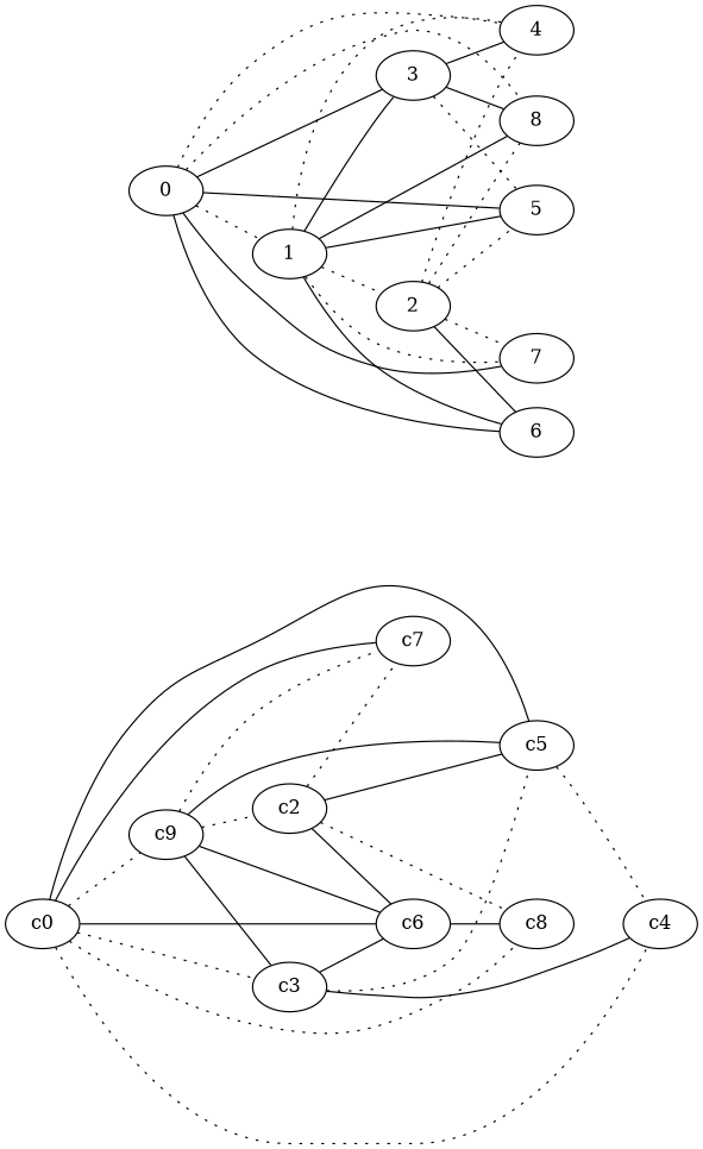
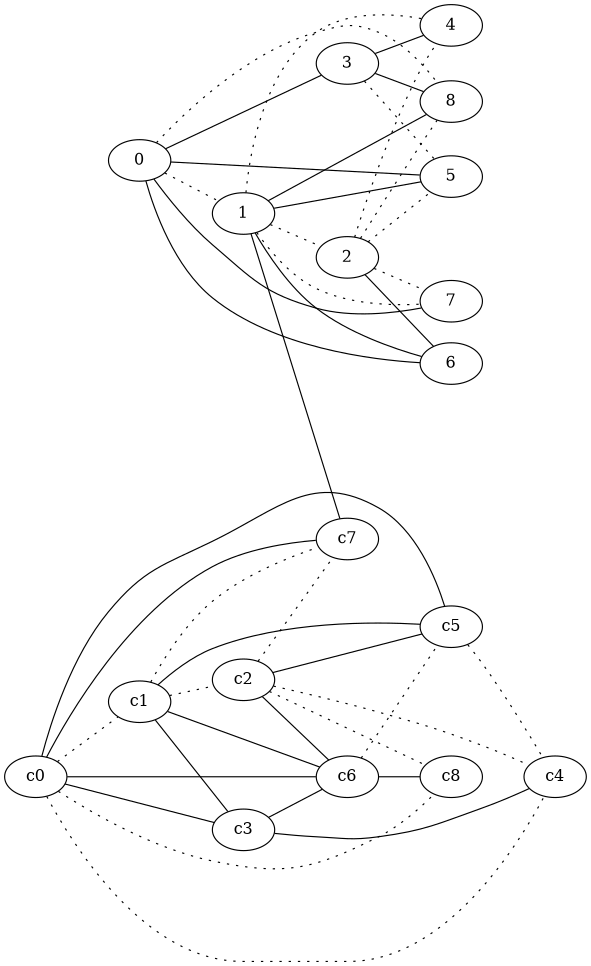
  graph {
    rankdir=LR
    n1 [label=0]
    n2 [label=1]
    n3 [label=3]
    n4 [label=4]
    n5 [label=5]
    n6 [label=6]
    n7 [label=7]
    n8 [label=8]
    n9 [label=2]
    c0
-   c1 [label=c9]
+   c1
    c3
    c4
    c5
    c6
    c7
    c8
    c2
    n1 -- n2 [style=dotted]
    n1 -- n3
-   n1 -- n4 [style=dotted]
    n1 -- n5
    n1 -- n6
    n1 -- n7
    n1 -- n8 [style=dotted]
-   n2 -- n3
+   n2 -- c7
    n2 -- n4 [style=dotted]
    n2 -- n5
    n2 -- n6
    n2 -- n7 [style=dotted]
    n2 -- n8
    n2 -- n9 [style=dotted]
    n3 -- n4
    n3 -- n5 [style=dotted]
    n3 -- n8
    n9 -- n4 [style=dotted]
    n9 -- n5 [style=dotted]
    n9 -- n6
    n9 -- n7 [style=dotted]
    n9 -- n8 [style=dotted]
    c0 -- c1 [style=dotted]
-   c0 -- c3 [style=dotted]
+   c0 -- c3
    c0 -- c4 [style=dotted]
    c0 -- c5
    c0 -- c6
    c0 -- c7
    c0 -- c8 [style=dotted]
    c1 -- c3
    c1 -- c5
    c1 -- c6
    c1 -- c7 [style=dotted]
    c1 -- c2 [style=dotted]
    c3 -- c4
-   c3 -- c5 [style=dotted]
+   c6 -- c5 [style=dotted]
    c3 -- c6
    c5 -- c4 [style=dotted]
    c6 -- c8
+   c2 -- c4 [style=dotted]
    c2 -- c5 [style=solid]
    c2 -- c6
    c2 -- c7 [style=dotted]
    c2 -- c8 [style=dotted]
  }
